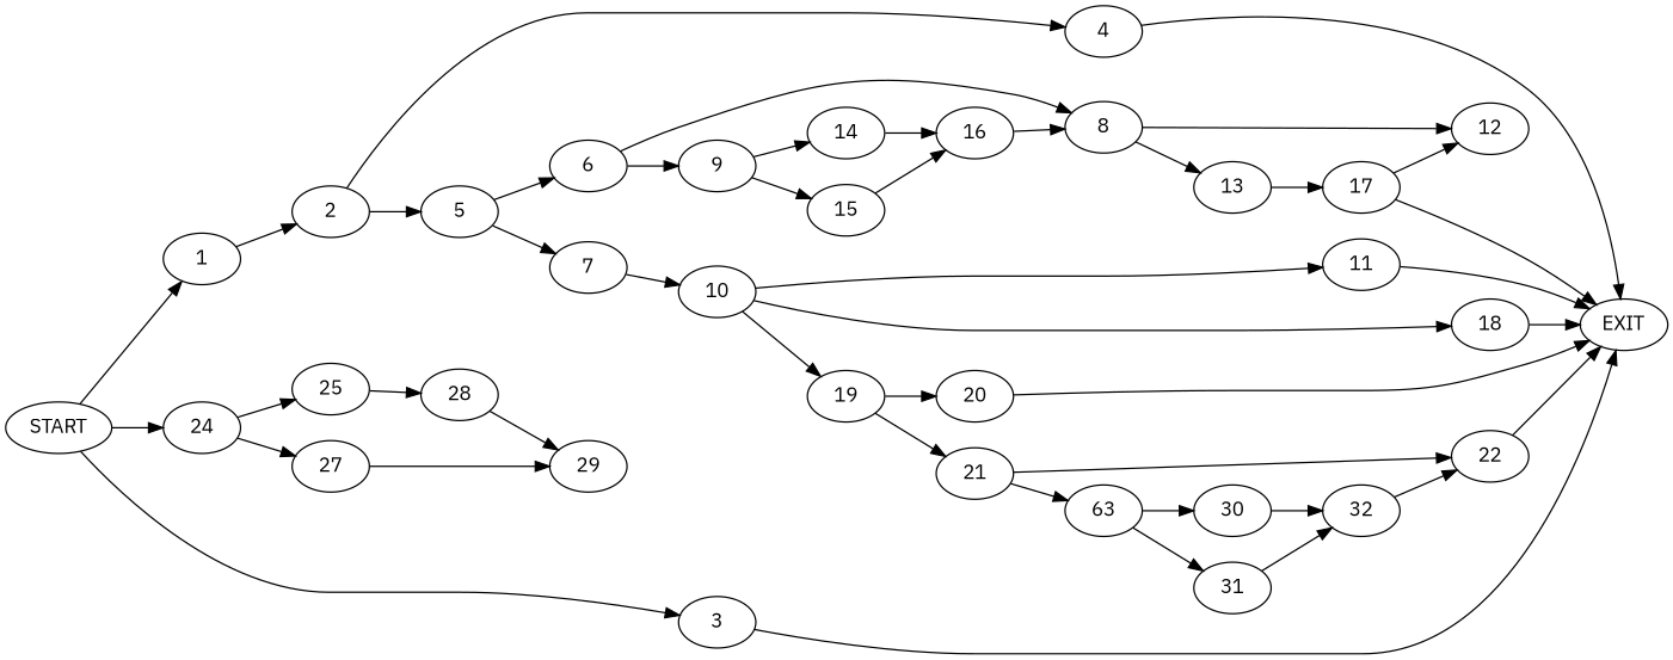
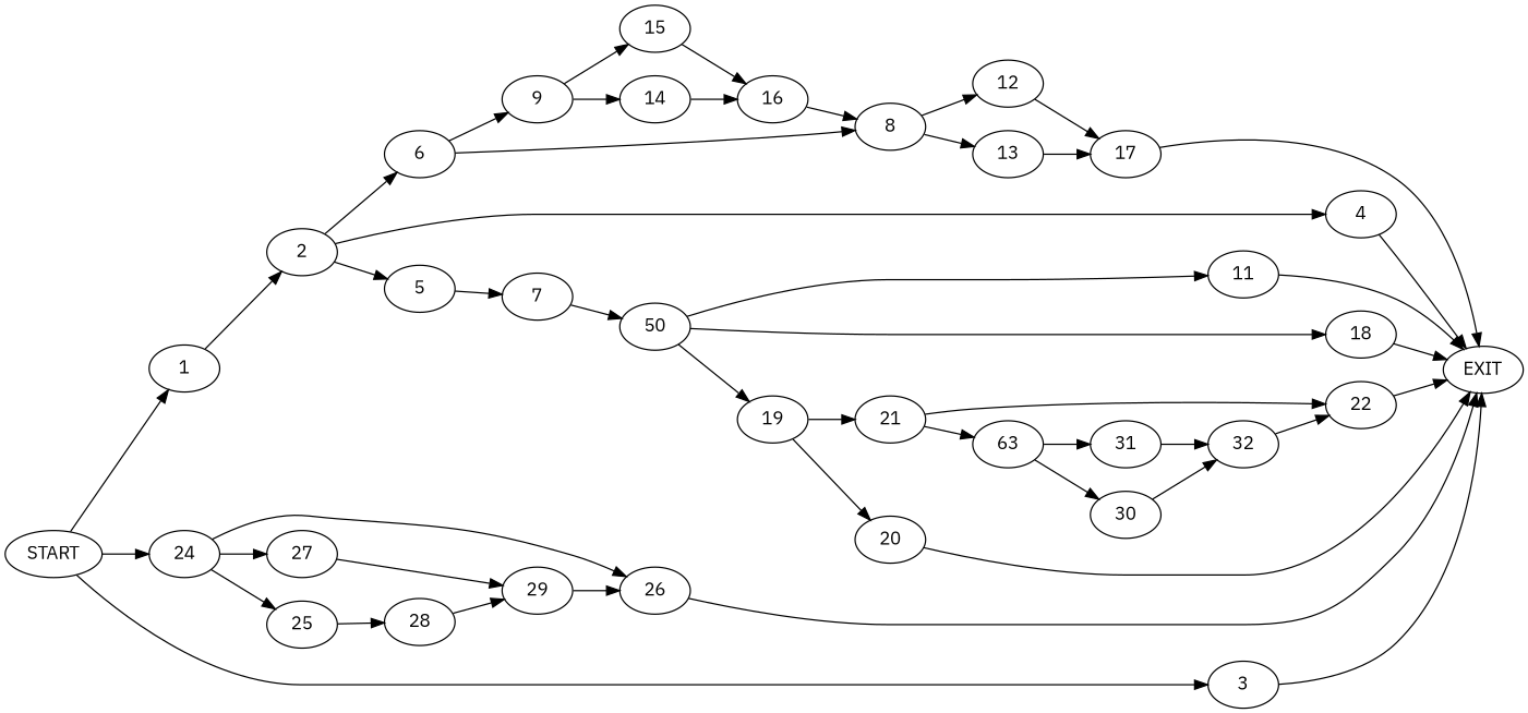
  digraph {
    fontname="IBM Plex Sans"
    rankdir=LR
    node [fontname="IBM Plex Sans"]
    edge [fontname="IBM Plex Sans"]
    n1 [label=START]
    1
    24
    3
    2
    25
+   26
    27
    n9 [label=EXIT]
    4
    5
    6
    7
    8
    9
-   10
+   10 [label=50]
    12
    13
    14
    15
    11
    18
    19
    17
    16
    20
    21
    22
    n29 [label=63]
    30
    31
    32
    28
    29
    n1 -> 1
    n1 -> 24
    n1 -> 3
    1 -> 2
    24 -> 25
+   24 -> 26
    24 -> 27
    3 -> n9
    2 -> 4
    2 -> 5
    25 -> 28
+   26 -> n9
    27 -> 29
    4 -> n9
-   5 -> 6
+   2 -> 6
    5 -> 7
    6 -> 8
    6 -> 9
    7 -> 10
    8 -> 12
    8 -> 13
    9 -> 14
    9 -> 15
    10 -> 11
    10 -> 18
    10 -> 19
-   17 -> 12
+   12 -> 17
    13 -> 17
    14 -> 16
    15 -> 16
    11 -> n9
    18 -> n9
    19 -> 20
    19 -> 21
    17 -> n9
    16 -> 8
    20 -> n9
    21 -> 22
    21 -> n29
    22 -> n9
    n29 -> 30
    n29 -> 31
    30 -> 32
    31 -> 32
    32 -> 22
    28 -> 29
+   29 -> 26
  }
